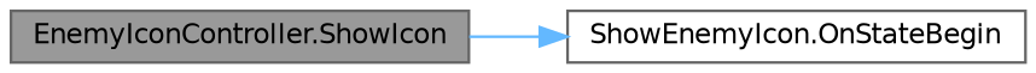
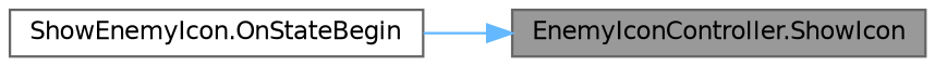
  digraph {
    rankdir=RL
    node [fontname=Helvetica fontsize=10 shape=box style=filled]
    n1 [color=gray40 fillcolor=grey60 fontcolor=black height=0.2 label="EnemyIconController.ShowIcon" width=0.4]
    n2 [color=grey40 fillcolor=white height=0.2 label="ShowEnemyIcon.OnStateBegin" width=0.4]
-   n2 -> n1 [color=steelblue1 dir=back fontname=Helvetica fontsize=10 labelfontname=Helvetica labelfontsize=10 style=solid]
+   n1 -> n2 [color=steelblue1 dir=back fontname=Helvetica fontsize=10 labelfontname=Helvetica labelfontsize=10 style=solid]
  }
